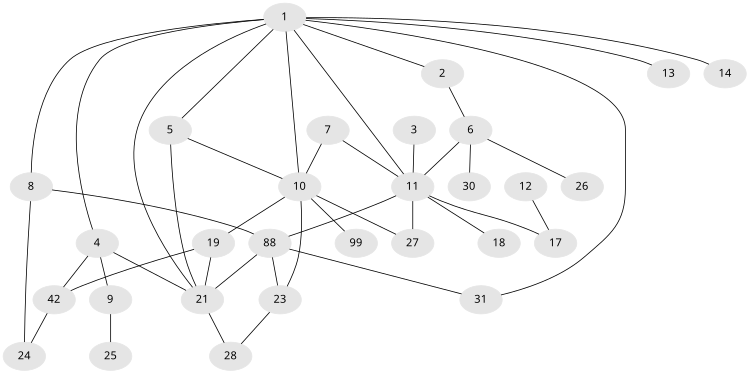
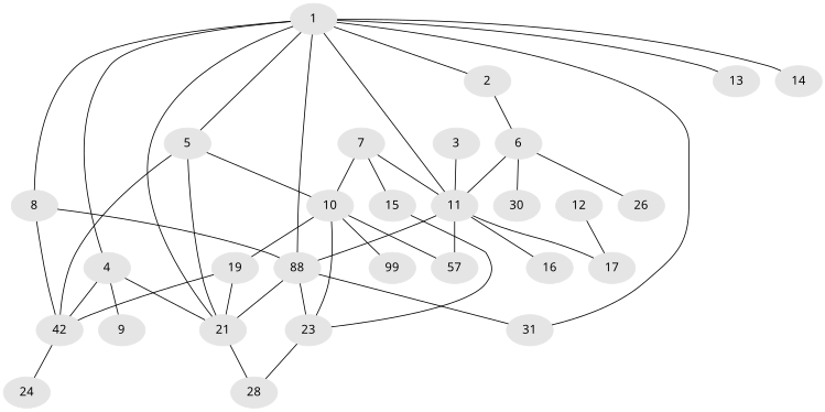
  graph {
    fontname="Noto Sans"
    node [color=gray90 fontname="Noto Sans" style=filled]
    edge [fontname="Noto Sans" weight=1.0]
    1
    2
    4
    5
    8
    10
    11
    13
    14
    21
    31
    6
    9
    n14 [label=42]
    n15 [label=88]
    24
    19
    23
-   27
+   27 [label=57]
    n20 [label=99]
-   16 [label=18]
+   16
    17
    28
    26
    30
    3
-   25
    7
+   15
    12
    1 -- 2
    1 -- 4
    1 -- 5
    1 -- 8
-   1 -- 10
+   1 -- n15
    1 -- 11
    1 -- 13
    1 -- 14
    1 -- 21
    1 -- 31
    2 -- 6
    4 -- 21
    4 -- 9
    4 -- n14
    5 -- 10
    5 -- 21
+   5 -- n14 [weight=2.0]
    8 -- n15
-   8 -- 24
+   8 -- n14
    10 -- 19
    10 -- 23
    10 -- 27
    10 -- n20
    11 -- n15
    11 -- 27
    11 -- 16
    11 -- 17
    21 -- 28
    6 -- 11 [weight=2.0]
    6 -- 26
    6 -- 30
-   9 -- 25
    n14 -- 24
    n15 -- 21
    n15 -- 31
    n15 -- 23
    19 -- 21
    19 -- n14
    23 -- 28
    3 -- 11
    7 -- 10
    7 -- 11
+   7 -- 15
+   15 -- 23
    12 -- 17
  }
